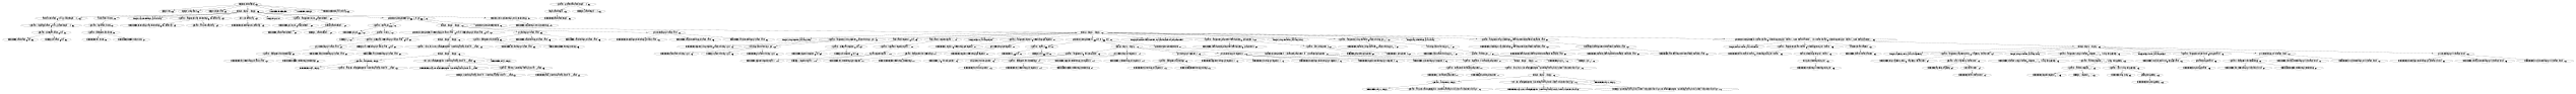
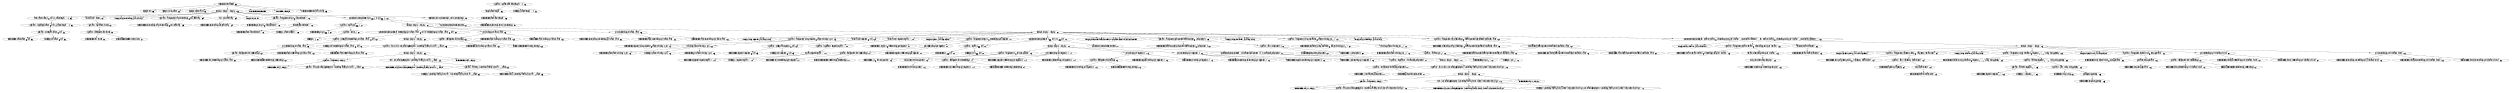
  digraph {
    n1 [label=<(METHOD,internalBind)<SUB>155</SUB>>]
    n2 [label=<(PARAM,this)<SUB>155</SUB>>]
    n3 [label=<(PARAM,String name)<SUB>155</SUB>>]
    n4 [label=<(PARAM,Object value)<SUB>155</SUB>>]
    n5 [label=<(BLOCK,&lt;empty&gt;,&lt;empty&gt;)<SUB>155</SUB>>]
    n6 [label=<(MODIFIER,PROTECTED)>]
    n7 [label=<(MODIFIER,VIRTUAL)>]
    n8 [label=<(METHOD_RETURN,java.util.Map)<SUB>155</SUB>>]
    n9 [label=<(assert,assert name != null &amp;&amp; name.length() &gt; 0;)<SUB>156</SUB>>]
    n10 [label=<(assert,assert !frozen;)<SUB>157</SUB>>]
    n11 [label=<(LOCAL,Map newBindings: java.util.Map)>]
    n12 [label=<(&lt;operator&gt;.assignment,Map newBindings = new HashMap())<SUB>159</SUB>>]
    n13 [label=<(&lt;init&gt;,new HashMap())<SUB>159</SUB>>]
    n14 [label=<(LOCAL,int pos: int)>]
    n15 [label=<(&lt;operator&gt;.assignment,int pos = name.indexOf('/'))<SUB>160</SUB>>]
    n16 [label=<(CONTROL_STRUCTURE,if (pos == -1),if (pos == -1))<SUB>161</SUB>>]
    n17 [label=<(RETURN,return newBindings;,return newBindings;)<SUB>191</SUB>>]
    n18 [label=<(&lt;operator&gt;.logicalAnd,name != null &amp;&amp; name.length() &gt; 0)<SUB>156</SUB>>]
    n19 [label=<(&lt;operator&gt;.logicalNot,!frozen)<SUB>157</SUB>>]
    n20 [label=<(IDENTIFIER,newBindings,Map newBindings = new HashMap())<SUB>159</SUB>>]
-   n21 [label=<(&lt;operator&gt;.alloc,new HashMap())<SUB>159</SUB>>]
    n22 [label=<(IDENTIFIER,newBindings,new HashMap())<SUB>159</SUB>>]
    n23 [label=<(IDENTIFIER,pos,int pos = name.indexOf('/'))<SUB>160</SUB>>]
    n24 [label=<(indexOf,name.indexOf('/'))<SUB>160</SUB>>]
    n25 [label=<(&lt;operator&gt;.equals,pos == -1)<SUB>161</SUB>>]
    n26 [label=<(BLOCK,&lt;empty&gt;,&lt;empty&gt;)<SUB>161</SUB>>]
    n27 [label=<(CONTROL_STRUCTURE,else,else)<SUB>167</SUB>>]
    n28 [label=<(IDENTIFIER,newBindings,return newBindings;)<SUB>191</SUB>>]
    n29 [label=<(&lt;operator&gt;.notEquals,name != null)<SUB>156</SUB>>]
    n30 [label=<(IDENTIFIER,name,name != null)<SUB>156</SUB>>]
    n31 [label=<(LITERAL,null,name != null)<SUB>156</SUB>>]
    n32 [label=<(&lt;operator&gt;.greaterThan,name.length() &gt; 0)<SUB>156</SUB>>]
    n33 [label=<(length,name.length())<SUB>156</SUB>>]
    n34 [label=<(LITERAL,0,name.length() &gt; 0)<SUB>156</SUB>>]
    n35 [label=<(IDENTIFIER,name,name.length())<SUB>156</SUB>>]
    n36 [label=<(&lt;operator&gt;.fieldAccess,this.frozen)<SUB>157</SUB>>]
    n37 [label=<(IDENTIFIER,this,!frozen)<SUB>157</SUB>>]
    n38 [label=<(FIELD_IDENTIFIER,frozen,frozen)<SUB>157</SUB>>]
    n39 [label=<(IDENTIFIER,name,name.indexOf('/'))<SUB>160</SUB>>]
    n40 [label=<(LITERAL,'/',name.indexOf('/'))<SUB>160</SUB>>]
    n41 [label=<(IDENTIFIER,pos,pos == -1)<SUB>161</SUB>>]
    n42 [label=<(&lt;operator&gt;.minus,-1)<SUB>161</SUB>>]
    n43 [label=<(CONTROL_STRUCTURE,if (treeBindings.put(name, value) != null),if (treeBindings.put(name, value) != null))<SUB>162</SUB>>]
    n44 [label=<(put,bindings.put(name, value))<SUB>165</SUB>>]
    n45 [label=<(put,newBindings.put(name, value))<SUB>166</SUB>>]
    n46 [label=<(BLOCK,&lt;empty&gt;,&lt;empty&gt;)<SUB>167</SUB>>]
    n47 [label=<(LITERAL,1,-1)<SUB>161</SUB>>]
    n48 [label=<(&lt;operator&gt;.notEquals,treeBindings.put(name, value) != null)<SUB>162</SUB>>]
    n49 [label=<(BLOCK,&lt;empty&gt;,&lt;empty&gt;)<SUB>162</SUB>>]
    n50 [label=<(&lt;operator&gt;.fieldAccess,this.bindings)<SUB>165</SUB>>]
    n51 [label=<(IDENTIFIER,name,bindings.put(name, value))<SUB>165</SUB>>]
    n52 [label=<(IDENTIFIER,value,bindings.put(name, value))<SUB>165</SUB>>]
    n53 [label=<(IDENTIFIER,newBindings,newBindings.put(name, value))<SUB>166</SUB>>]
    n54 [label=<(IDENTIFIER,name,newBindings.put(name, value))<SUB>166</SUB>>]
    n55 [label=<(IDENTIFIER,value,newBindings.put(name, value))<SUB>166</SUB>>]
    n56 [label=<(put,treeBindings.put(name, value))<SUB>162</SUB>>]
    n57 [label=<(LITERAL,null,treeBindings.put(name, value) != null)<SUB>162</SUB>>]
    n58 [label=<(&lt;operator&gt;.throw,throw new NamingException(&quot;Something already bound at &quot; + name);)<SUB>163</SUB>>]
    n59 [label=<(&lt;operator&gt;.fieldAccess,this.treeBindings)<SUB>162</SUB>>]
    n60 [label=<(IDENTIFIER,name,treeBindings.put(name, value))<SUB>162</SUB>>]
    n61 [label=<(IDENTIFIER,value,treeBindings.put(name, value))<SUB>162</SUB>>]
    n62 [label=<(IDENTIFIER,this,treeBindings.put(name, value))<SUB>162</SUB>>]
    n63 [label=<(FIELD_IDENTIFIER,treeBindings,treeBindings)<SUB>162</SUB>>]
    n64 [label=<(BLOCK,&lt;empty&gt;,&lt;empty&gt;)<SUB>163</SUB>>]
    n65 [label=<(&lt;operator&gt;.assignment,&lt;empty&gt;)>]
    n66 [label=<(&lt;init&gt;,new NamingException(&quot;Something already bound at &quot; + name))<SUB>163</SUB>>]
    n67 [label=<(IDENTIFIER,$obj9,&lt;empty&gt;)>]
    n68 [label=<(IDENTIFIER,$obj9,&lt;empty&gt;)>]
    n69 [label=<(&lt;operator&gt;.alloc,new NamingException(&quot;Something already bound at &quot; + name))<SUB>163</SUB>>]
    n70 [label=<(IDENTIFIER,$obj9,new NamingException(&quot;Something already bound at &quot; + name))>]
    n71 [label=<(&lt;operator&gt;.addition,&quot;Something already bound at &quot; + name)<SUB>163</SUB>>]
    n72 [label=<(LITERAL,&quot;Something already bound at &quot;,&quot;Something already bound at &quot; + name)<SUB>163</SUB>>]
    n73 [label=<(IDENTIFIER,name,&quot;Something already bound at &quot; + name)<SUB>163</SUB>>]
    n74 [label=<(IDENTIFIER,this,bindings.put(name, value))<SUB>165</SUB>>]
    n75 [label=<(FIELD_IDENTIFIER,bindings,bindings)<SUB>165</SUB>>]
    n76 [label=<(LOCAL,String segment: java.lang.String)>]
    n77 [label=<(&lt;operator&gt;.assignment,String segment = name.substring(0, pos))<SUB>168</SUB>>]
    n78 [label=<(assert,assert segment != null;)<SUB>169</SUB>>]
    n79 [label=<(assert,assert !segment.equals(&quot;&quot;);)<SUB>170</SUB>>]
    n80 [label=<(LOCAL,Object o: java.lang.Object)>]
    n81 [label=<(&lt;operator&gt;.assignment,Object o = treeBindings.get(segment))<SUB>171</SUB>>]
    n82 [label=<(CONTROL_STRUCTURE,if (o == null),if (o == null))<SUB>172</SUB>>]
    n83 [label=<(LOCAL,JndiContext defaultContext: org.apache.camel.util.jndi.JndiContext)>]
    n84 [label=<(&lt;operator&gt;.assignment,JndiContext defaultContext = (JndiContext) o)<SUB>180</SUB>>]
    n85 [label=<(LOCAL,String remainder: java.lang.String)>]
    n86 [label=<(&lt;operator&gt;.assignment,String remainder = name.substring(pos + 1))<SUB>181</SUB>>]
    n87 [label=<(LOCAL,Map subBindings: java.util.Map)>]
    n88 [label=<(&lt;operator&gt;.assignment,Map subBindings = defaultContext.internalBind(remainder, value))<SUB>182</SUB>>]
    n89 [label=<(CONTROL_STRUCTURE,for (Iterator iterator = subBindings.entrySet().iterator(); Some(iterator.hasNext()); ),for (Iterator iterator = subBindings.entrySet().iterator(); Some(iterator.hasNext()); ))<SUB>183</SUB>>]
    n90 [label=<(IDENTIFIER,segment,String segment = name.substring(0, pos))<SUB>167</SUB>>]
    n91 [label=<(substring,name.substring(0, pos))<SUB>168</SUB>>]
    n92 [label=<(&lt;operator&gt;.notEquals,segment != null)<SUB>169</SUB>>]
    n93 [label=<(&lt;operator&gt;.logicalNot,!segment.equals(&quot;&quot;))<SUB>170</SUB>>]
    n94 [label=<(IDENTIFIER,o,Object o = treeBindings.get(segment))<SUB>171</SUB>>]
    n95 [label=<(get,treeBindings.get(segment))<SUB>171</SUB>>]
    n96 [label=<(&lt;operator&gt;.equals,o == null)<SUB>172</SUB>>]
    n97 [label=<(BLOCK,&lt;empty&gt;,&lt;empty&gt;)<SUB>172</SUB>>]
    n98 [label=<(CONTROL_STRUCTURE,else,else)<SUB>177</SUB>>]
    n99 [label=<(IDENTIFIER,defaultContext,JndiContext defaultContext = (JndiContext) o)<SUB>180</SUB>>]
    n100 [label=<(&lt;operator&gt;.cast,(JndiContext) o)<SUB>180</SUB>>]
    n101 [label=<(IDENTIFIER,remainder,String remainder = name.substring(pos + 1))<SUB>181</SUB>>]
    n102 [label=<(substring,name.substring(pos + 1))<SUB>181</SUB>>]
    n103 [label=<(IDENTIFIER,subBindings,Map subBindings = defaultContext.internalBind(remainder, value))<SUB>182</SUB>>]
    n104 [label=<(internalBind,defaultContext.internalBind(remainder, value))<SUB>182</SUB>>]
    n105 [label=<(LOCAL,Iterator iterator: java.util.Iterator)>]
    n106 [label=<(&lt;operator&gt;.assignment,Iterator iterator = subBindings.entrySet().iterator())<SUB>183</SUB>>]
    n107 [label=<(hasNext,iterator.hasNext())<SUB>183</SUB>>]
    n108 [label=<(BLOCK,&lt;empty&gt;,&lt;empty&gt;)<SUB>183</SUB>>]
    n109 [label=<(IDENTIFIER,name,name.substring(0, pos))<SUB>168</SUB>>]
    n110 [label=<(LITERAL,0,name.substring(0, pos))<SUB>168</SUB>>]
    n111 [label=<(IDENTIFIER,pos,name.substring(0, pos))<SUB>168</SUB>>]
    n112 [label=<(IDENTIFIER,segment,segment != null)<SUB>169</SUB>>]
    n113 [label=<(LITERAL,null,segment != null)<SUB>169</SUB>>]
    n114 [label=<(equals,segment.equals(&quot;&quot;))<SUB>170</SUB>>]
    n115 [label=<(IDENTIFIER,segment,segment.equals(&quot;&quot;))<SUB>170</SUB>>]
    n116 [label=<(LITERAL,&quot;&quot;,segment.equals(&quot;&quot;))<SUB>170</SUB>>]
    n117 [label=<(&lt;operator&gt;.fieldAccess,this.treeBindings)<SUB>171</SUB>>]
    n118 [label=<(IDENTIFIER,segment,treeBindings.get(segment))<SUB>171</SUB>>]
    n119 [label=<(IDENTIFIER,this,treeBindings.get(segment))<SUB>171</SUB>>]
    n120 [label=<(FIELD_IDENTIFIER,treeBindings,treeBindings)<SUB>171</SUB>>]
    n121 [label=<(IDENTIFIER,o,o == null)<SUB>172</SUB>>]
    n122 [label=<(LITERAL,null,o == null)<SUB>172</SUB>>]
    n123 [label=<(&lt;operator&gt;.assignment,o = this.newContext())<SUB>173</SUB>>]
    n124 [label=<(put,treeBindings.put(segment, o))<SUB>174</SUB>>]
    n125 [label=<(put,bindings.put(segment, o))<SUB>175</SUB>>]
    n126 [label=<(put,newBindings.put(segment, o))<SUB>176</SUB>>]
    n127 [label=<(CONTROL_STRUCTURE,if (!(o instanceof JndiContext)),if (!(o instanceof JndiContext)))<SUB>177</SUB>>]
    n128 [label=<(IDENTIFIER,o,o = this.newContext())<SUB>173</SUB>>]
    n129 [label=<(newContext,this.newContext())<SUB>173</SUB>>]
    n130 [label=<(&lt;operator&gt;.fieldAccess,this.treeBindings)<SUB>174</SUB>>]
    n131 [label=<(IDENTIFIER,segment,treeBindings.put(segment, o))<SUB>174</SUB>>]
    n132 [label=<(IDENTIFIER,o,treeBindings.put(segment, o))<SUB>174</SUB>>]
    n133 [label=<(&lt;operator&gt;.fieldAccess,this.bindings)<SUB>175</SUB>>]
    n134 [label=<(IDENTIFIER,segment,bindings.put(segment, o))<SUB>175</SUB>>]
    n135 [label=<(IDENTIFIER,o,bindings.put(segment, o))<SUB>175</SUB>>]
    n136 [label=<(IDENTIFIER,newBindings,newBindings.put(segment, o))<SUB>176</SUB>>]
    n137 [label=<(IDENTIFIER,segment,newBindings.put(segment, o))<SUB>176</SUB>>]
    n138 [label=<(IDENTIFIER,o,newBindings.put(segment, o))<SUB>176</SUB>>]
    n139 [label=<(IDENTIFIER,this,this.newContext())<SUB>173</SUB>>]
    n140 [label=<(IDENTIFIER,this,treeBindings.put(segment, o))<SUB>174</SUB>>]
    n141 [label=<(FIELD_IDENTIFIER,treeBindings,treeBindings)<SUB>174</SUB>>]
    n142 [label=<(IDENTIFIER,this,bindings.put(segment, o))<SUB>175</SUB>>]
    n143 [label=<(FIELD_IDENTIFIER,bindings,bindings)<SUB>175</SUB>>]
    n144 [label=<(&lt;operator&gt;.logicalNot,!(o instanceof JndiContext))<SUB>177</SUB>>]
    n145 [label=<(BLOCK,&lt;empty&gt;,&lt;empty&gt;)<SUB>177</SUB>>]
    n146 [label=<(&lt;operator&gt;.instanceOf,o instanceof JndiContext)<SUB>177</SUB>>]
    n147 [label=<(&lt;operator&gt;.throw,throw new NamingException(&quot;Something already bound where a subcontext should go&quot;);)<SUB>178</SUB>>]
    n148 [label=<(IDENTIFIER,o,o instanceof JndiContext)<SUB>177</SUB>>]
    n149 [label=<(TYPE_REF,JndiContext,JndiContext)<SUB>177</SUB>>]
    n150 [label=<(BLOCK,&lt;empty&gt;,&lt;empty&gt;)<SUB>178</SUB>>]
    n151 [label=<(&lt;operator&gt;.assignment,&lt;empty&gt;)>]
    n152 [label=<(&lt;init&gt;,new NamingException(&quot;Something already bound where a subcontext should go&quot;))<SUB>178</SUB>>]
    n153 [label=<(IDENTIFIER,$obj10,&lt;empty&gt;)>]
    n154 [label=<(IDENTIFIER,$obj10,&lt;empty&gt;)>]
    n155 [label=<(&lt;operator&gt;.alloc,new NamingException(&quot;Something already bound where a subcontext should go&quot;))<SUB>178</SUB>>]
    n156 [label=<(IDENTIFIER,$obj10,new NamingException(&quot;Something already bound where a subcontext should go&quot;))>]
    n157 [label=<(LITERAL,&quot;Something already bound where a subcontext should go&quot;,new NamingException(&quot;Something already bound where a subcontext should go&quot;))<SUB>178</SUB>>]
    n158 [label=<(TYPE_REF,JndiContext,JndiContext)<SUB>180</SUB>>]
    n159 [label=<(IDENTIFIER,o,(JndiContext) o)<SUB>180</SUB>>]
    n160 [label=<(IDENTIFIER,name,name.substring(pos + 1))<SUB>181</SUB>>]
    n161 [label=<(&lt;operator&gt;.addition,pos + 1)<SUB>181</SUB>>]
    n162 [label=<(IDENTIFIER,pos,pos + 1)<SUB>181</SUB>>]
    n163 [label=<(LITERAL,1,pos + 1)<SUB>181</SUB>>]
    n164 [label=<(IDENTIFIER,defaultContext,defaultContext.internalBind(remainder, value))<SUB>182</SUB>>]
    n165 [label=<(IDENTIFIER,remainder,defaultContext.internalBind(remainder, value))<SUB>182</SUB>>]
    n166 [label=<(IDENTIFIER,value,defaultContext.internalBind(remainder, value))<SUB>182</SUB>>]
    n167 [label=<(IDENTIFIER,iterator,Iterator iterator = subBindings.entrySet().iterator())<SUB>183</SUB>>]
    n168 [label=<(iterator,subBindings.entrySet().iterator())<SUB>183</SUB>>]
    n169 [label=<(IDENTIFIER,iterator,iterator.hasNext())<SUB>183</SUB>>]
    n170 [label=<(LOCAL,Map.Entry entry: java.util.Map$Entry)>]
    n171 [label=<(&lt;operator&gt;.assignment,Map$Entry entry = (Map.Entry) iterator.next())<SUB>184</SUB>>]
    n172 [label=<(LOCAL,String subName: java.lang.String)>]
    n173 [label=<(&lt;operator&gt;.assignment,String subName = segment + &quot;/&quot; + (String) entry.getKey())<SUB>185</SUB>>]
    n174 [label=<(LOCAL,Object bound: java.lang.Object)>]
    n175 [label=<(&lt;operator&gt;.assignment,Object bound = entry.getValue())<SUB>186</SUB>>]
    n176 [label=<(put,treeBindings.put(subName, bound))<SUB>187</SUB>>]
    n177 [label=<(put,newBindings.put(subName, bound))<SUB>188</SUB>>]
    n178 [label=<(entrySet,subBindings.entrySet())<SUB>183</SUB>>]
    n179 [label=<(IDENTIFIER,subBindings,subBindings.entrySet())<SUB>183</SUB>>]
    n180 [label=<(IDENTIFIER,entry,Map$Entry entry = (Map.Entry) iterator.next())<SUB>184</SUB>>]
    n181 [label=<(&lt;operator&gt;.cast,(Map.Entry) iterator.next())<SUB>184</SUB>>]
    n182 [label=<(IDENTIFIER,subName,String subName = segment + &quot;/&quot; + (String) entry.getKey())<SUB>185</SUB>>]
    n183 [label=<(&lt;operator&gt;.addition,segment + &quot;/&quot; + (String) entry.getKey())<SUB>185</SUB>>]
    n184 [label=<(IDENTIFIER,bound,Object bound = entry.getValue())<SUB>186</SUB>>]
    n185 [label=<(getValue,entry.getValue())<SUB>186</SUB>>]
    n186 [label=<(&lt;operator&gt;.fieldAccess,this.treeBindings)<SUB>187</SUB>>]
    n187 [label=<(IDENTIFIER,subName,treeBindings.put(subName, bound))<SUB>187</SUB>>]
    n188 [label=<(IDENTIFIER,bound,treeBindings.put(subName, bound))<SUB>187</SUB>>]
    n189 [label=<(IDENTIFIER,newBindings,newBindings.put(subName, bound))<SUB>188</SUB>>]
    n190 [label=<(IDENTIFIER,subName,newBindings.put(subName, bound))<SUB>188</SUB>>]
    n191 [label=<(IDENTIFIER,bound,newBindings.put(subName, bound))<SUB>188</SUB>>]
    n192 [label=<(TYPE_REF,Map.Entry,Map.Entry)<SUB>184</SUB>>]
    n193 [label=<(next,iterator.next())<SUB>184</SUB>>]
    n194 [label=<(IDENTIFIER,iterator,iterator.next())<SUB>184</SUB>>]
    n195 [label=<(&lt;operator&gt;.addition,segment + &quot;/&quot;)<SUB>185</SUB>>]
    n196 [label=<(&lt;operator&gt;.cast,(String) entry.getKey())<SUB>185</SUB>>]
    n197 [label=<(IDENTIFIER,segment,segment + &quot;/&quot;)<SUB>185</SUB>>]
    n198 [label=<(LITERAL,&quot;/&quot;,segment + &quot;/&quot;)<SUB>185</SUB>>]
    n199 [label=<(TYPE_REF,String,String)<SUB>185</SUB>>]
    n200 [label=<(getKey,entry.getKey())<SUB>185</SUB>>]
    n201 [label=<(IDENTIFIER,entry,entry.getKey())<SUB>185</SUB>>]
    n202 [label=<(IDENTIFIER,entry,entry.getValue())<SUB>186</SUB>>]
    n203 [label=<(IDENTIFIER,this,treeBindings.put(subName, bound))<SUB>187</SUB>>]
    n204 [label=<(FIELD_IDENTIFIER,treeBindings,treeBindings)<SUB>187</SUB>>]
    n1 -> n2
    n1 -> n3
    n1 -> n4
    n1 -> n5
    n1 -> n6
    n1 -> n7
    n1 -> n8
    n5 -> n9
    n5 -> n10
    n5 -> n11
    n5 -> n12
    n5 -> n13
    n5 -> n14
    n5 -> n15
    n5 -> n16
    n5 -> n17
    n9 -> n18
    n10 -> n19
    n12 -> n20
-   n12 -> n21
    n13 -> n22
    n15 -> n23
    n15 -> n24
    n16 -> n25
    n16 -> n26
    n16 -> n27
    n17 -> n28
    n18 -> n29
    n19 -> n36
    n24 -> n39
    n24 -> n40
    n25 -> n41
    n25 -> n42
    n26 -> n43
    n26 -> n44
    n26 -> n45
    n27 -> n46
    n29 -> n30
    n29 -> n31
    n32 -> n33
    n32 -> n34
    n33 -> n35
    n36 -> n37
    n36 -> n38
    n42 -> n47
    n43 -> n48
    n43 -> n49
    n44 -> n50
    n44 -> n51
    n44 -> n52
    n45 -> n53
    n45 -> n54
    n45 -> n55
    n46 -> n76
    n46 -> n77
    n46 -> n78
    n46 -> n79
    n46 -> n80
    n46 -> n81
    n46 -> n82
    n46 -> n83
    n46 -> n84
    n46 -> n85
    n46 -> n86
    n46 -> n87
    n46 -> n88
    n46 -> n89
    n48 -> n56
    n48 -> n57
    n49 -> n58
    n50 -> n74
    n50 -> n75
    n56 -> n59
    n56 -> n60
    n56 -> n61
    n58 -> n64
    n59 -> n62
    n59 -> n63
    n64 -> n65
    n64 -> n66
    n64 -> n67
    n65 -> n68
    n65 -> n69
    n66 -> n70
    n66 -> n71
    n71 -> n72
    n71 -> n73
    n77 -> n90
    n77 -> n91
    n78 -> n92
    n79 -> n93
    n81 -> n94
    n81 -> n95
    n82 -> n96
    n82 -> n97
    n82 -> n98
    n84 -> n99
    n84 -> n100
    n86 -> n101
    n86 -> n102
    n88 -> n103
    n88 -> n104
    n89 -> n105
    n89 -> n106
    n89 -> n107
    n89 -> n108
    n91 -> n109
    n91 -> n110
    n91 -> n111
    n92 -> n112
    n92 -> n113
    n93 -> n114
    n95 -> n117
    n95 -> n118
    n96 -> n121
    n96 -> n122
    n97 -> n123
    n97 -> n124
    n97 -> n125
    n97 -> n126
    n98 -> n127
    n100 -> n158
    n100 -> n159
    n102 -> n160
    n102 -> n161
    n104 -> n164
    n104 -> n165
    n104 -> n166
    n106 -> n167
    n106 -> n168
    n107 -> n169
    n108 -> n170
    n108 -> n171
    n108 -> n172
    n108 -> n173
    n108 -> n174
    n108 -> n175
    n108 -> n176
    n108 -> n177
    n114 -> n115
    n114 -> n116
    n117 -> n119
    n117 -> n120
    n123 -> n128
    n123 -> n129
    n124 -> n130
    n124 -> n131
    n124 -> n132
    n125 -> n133
    n125 -> n134
    n125 -> n135
    n126 -> n136
    n126 -> n137
    n126 -> n138
    n127 -> n144
    n127 -> n145
    n129 -> n139
    n130 -> n140
    n130 -> n141
    n133 -> n142
    n133 -> n143
    n144 -> n146
    n145 -> n147
    n146 -> n148
    n146 -> n149
    n147 -> n150
    n150 -> n151
    n150 -> n152
    n150 -> n153
    n151 -> n154
    n151 -> n155
    n152 -> n156
    n152 -> n157
    n161 -> n162
    n161 -> n163
    n168 -> n178
    n171 -> n180
    n171 -> n181
    n173 -> n182
    n173 -> n183
    n175 -> n184
    n175 -> n185
    n176 -> n186
    n176 -> n187
    n176 -> n188
    n177 -> n189
    n177 -> n190
    n177 -> n191
    n178 -> n179
    n181 -> n192
    n181 -> n193
    n183 -> n195
    n183 -> n196
    n185 -> n202
    n186 -> n203
    n186 -> n204
    n193 -> n194
    n195 -> n197
    n195 -> n198
    n196 -> n199
    n196 -> n200
    n200 -> n201
  }
